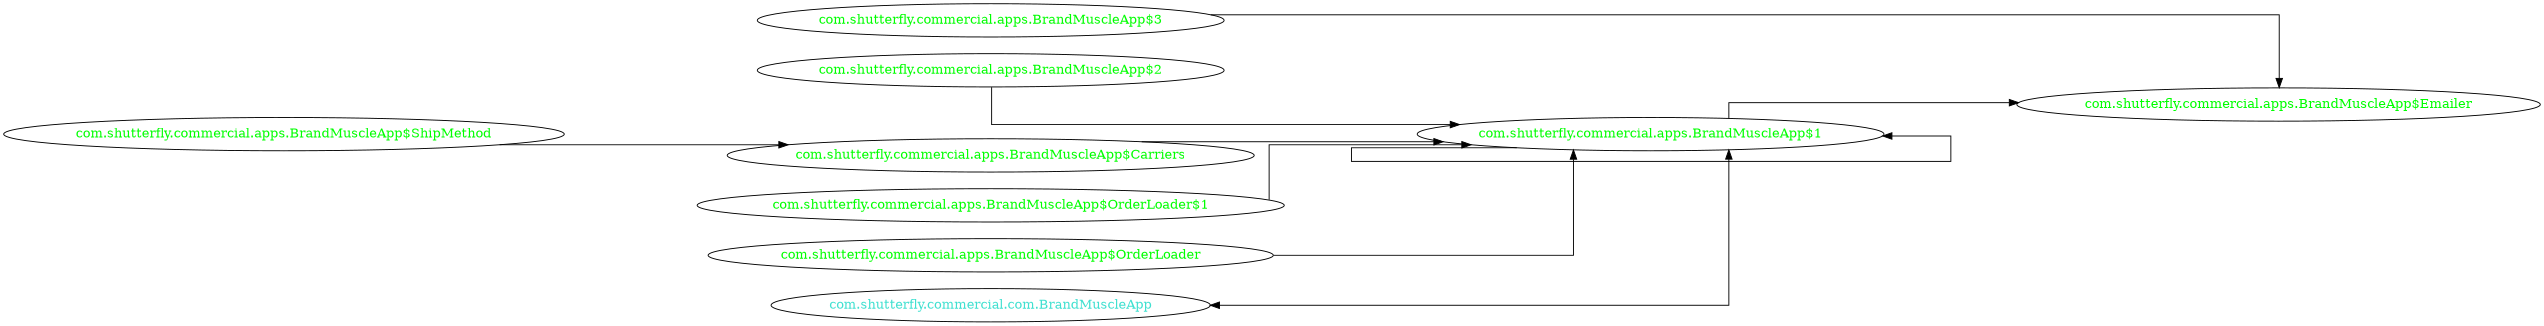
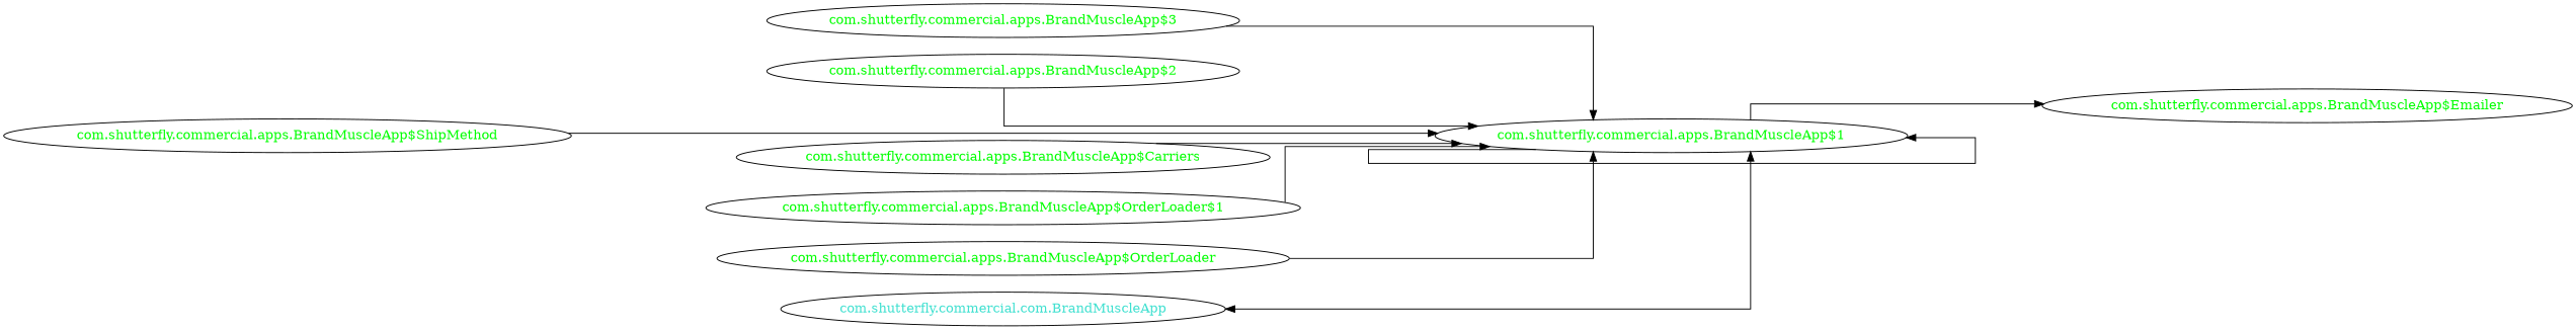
  digraph {
    concentrate=true
    rankdir=LR
    ranksep=2.0
    splines=ortho
    node [fontcolor=green]
    "com.shutterfly.commercial.apps.BrandMuscleApp$1"
    "com.shutterfly.commercial.apps.BrandMuscleApp$Emailer"
    "com.shutterfly.commercial.apps.BrandMuscleApp$2"
    "com.shutterfly.commercial.apps.BrandMuscleApp$3"
    "com.shutterfly.commercial.apps.BrandMuscleApp$Carriers"
    "com.shutterfly.commercial.apps.BrandMuscleApp$OrderLoader$1"
    "com.shutterfly.commercial.apps.BrandMuscleApp$OrderLoader"
    "com.shutterfly.commercial.apps.BrandMuscleApp$ShipMethod"
    n9 [fontcolor=turquoise label="com.shutterfly.commercial.com.BrandMuscleApp"]
    "com.shutterfly.commercial.apps.BrandMuscleApp$1" -> "com.shutterfly.commercial.apps.BrandMuscleApp$1"
    "com.shutterfly.commercial.apps.BrandMuscleApp$1" -> "com.shutterfly.commercial.apps.BrandMuscleApp$Emailer"
    "com.shutterfly.commercial.apps.BrandMuscleApp$2" -> "com.shutterfly.commercial.apps.BrandMuscleApp$1"
-   "com.shutterfly.commercial.apps.BrandMuscleApp$3" -> "com.shutterfly.commercial.apps.BrandMuscleApp$Emailer"
+   "com.shutterfly.commercial.apps.BrandMuscleApp$3" -> "com.shutterfly.commercial.apps.BrandMuscleApp$1"
    "com.shutterfly.commercial.apps.BrandMuscleApp$Carriers" -> "com.shutterfly.commercial.apps.BrandMuscleApp$1"
    "com.shutterfly.commercial.apps.BrandMuscleApp$OrderLoader$1" -> "com.shutterfly.commercial.apps.BrandMuscleApp$1"
    "com.shutterfly.commercial.apps.BrandMuscleApp$OrderLoader" -> "com.shutterfly.commercial.apps.BrandMuscleApp$1"
-   "com.shutterfly.commercial.apps.BrandMuscleApp$ShipMethod" -> "com.shutterfly.commercial.apps.BrandMuscleApp$Carriers"
+   "com.shutterfly.commercial.apps.BrandMuscleApp$ShipMethod" -> "com.shutterfly.commercial.apps.BrandMuscleApp$1"
    n9 -> "com.shutterfly.commercial.apps.BrandMuscleApp$1" [dir=both]
  }
